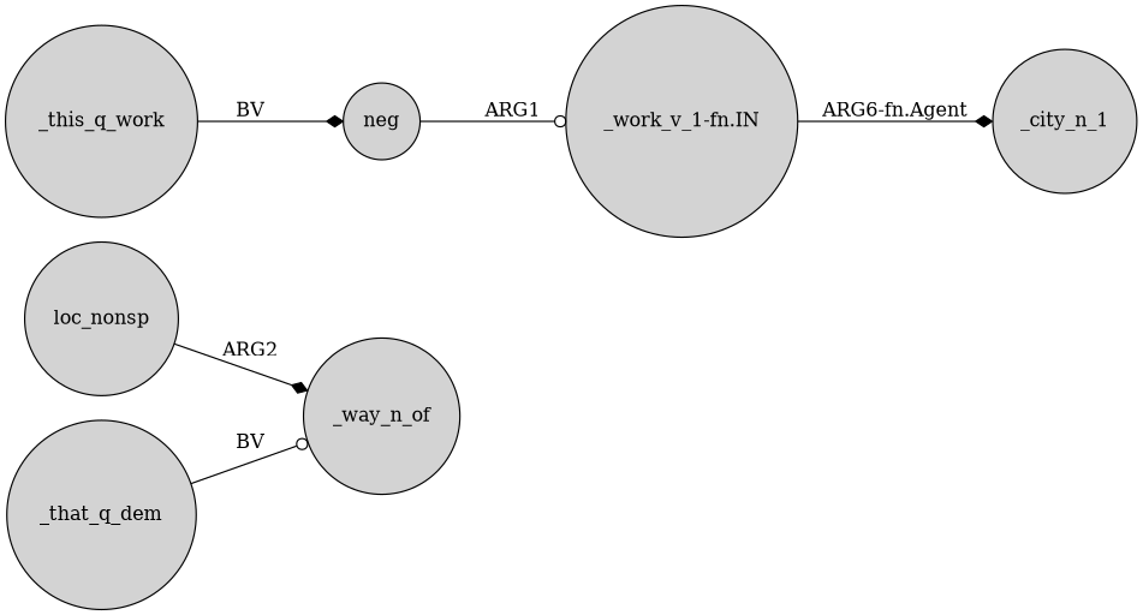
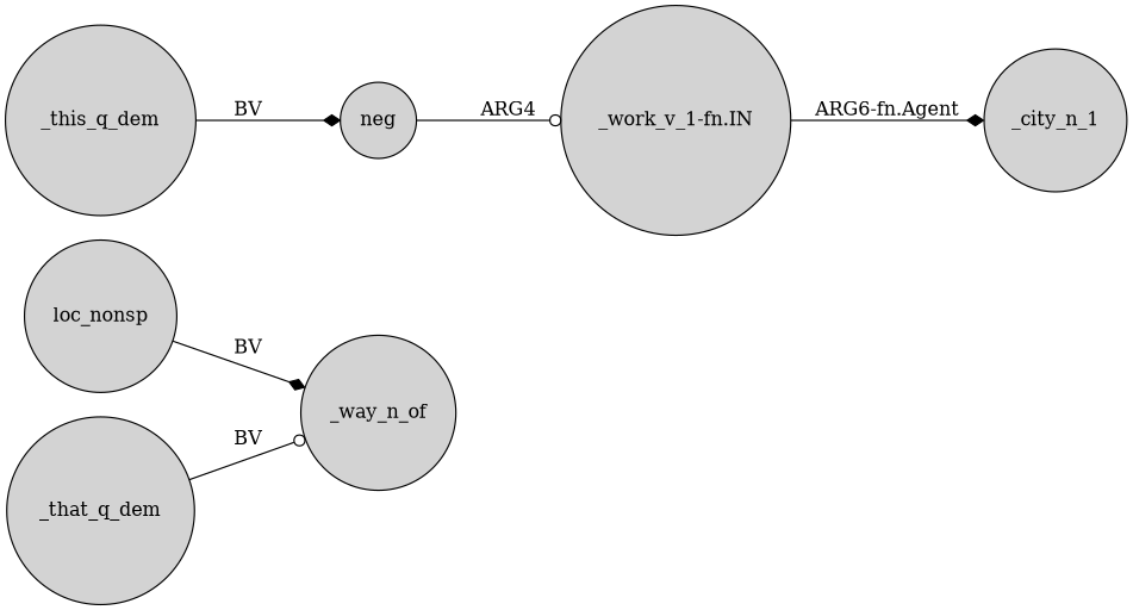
  digraph {
    rankdir=LR
    node [shape=circle style=filled]
    edge [arrowhead=diamond]
    loc_nonsp
    _way_n_of
    "_work_v_1-fn.IN"
    _city_n_1
    _that_q_dem
    neg
-   _this_q_dem [label=_this_q_work]
-   loc_nonsp -> _way_n_of [label=ARG2]
+   _this_q_dem
+   loc_nonsp -> _way_n_of [label=BV]
    "_work_v_1-fn.IN" -> _city_n_1 [label="ARG6-fn.Agent"]
    _that_q_dem -> _way_n_of [arrowhead=odot label=BV]
-   neg -> "_work_v_1-fn.IN" [arrowhead=odot label=ARG1]
+   neg -> "_work_v_1-fn.IN" [arrowhead=odot label=ARG4]
    _this_q_dem -> neg [label=BV]
  }
